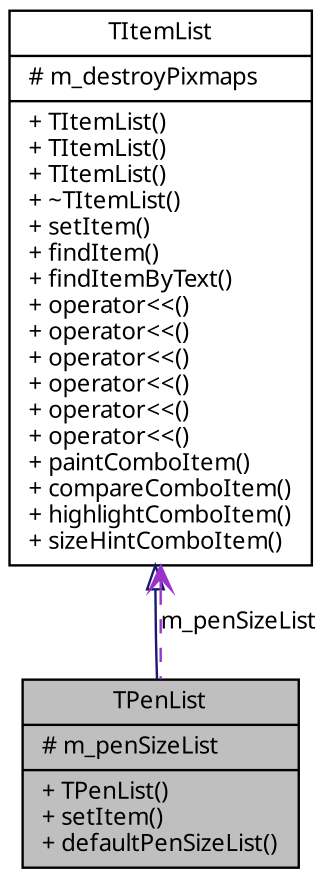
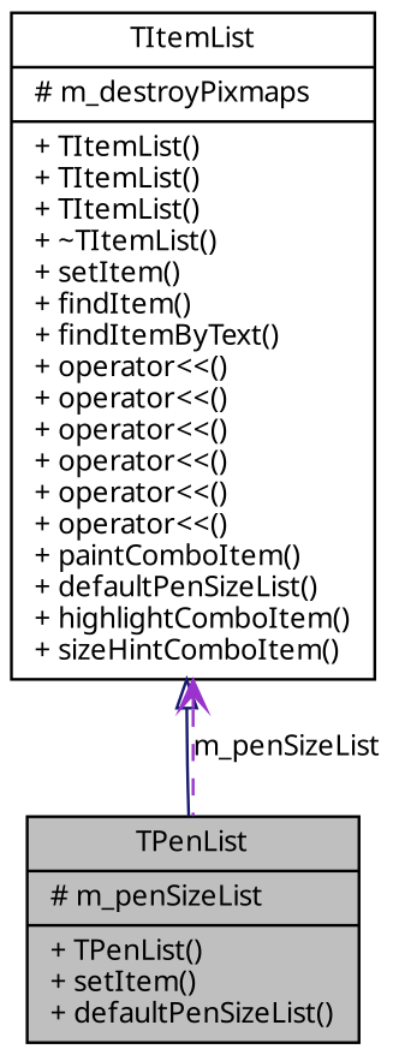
  digraph {
    node [color=black fontname="FreeSans.ttf" fontsize=10 shape=record style=filled]
    edge [dir=back fontname="FreeSans.ttf" fontsize=10 labelfontname="FreeSans.ttf" labelfontsize=10]
    n1 [fillcolor=grey75 fontcolor=black height=0.2 label="{TPenList\n|# m_penSizeList\l|+ TPenList()\l+ setItem()\l+ defaultPenSizeList()\l}" width=0.4]
-   n2 [fillcolor=white height=0.2 label="{TItemList\n|# m_destroyPixmaps\l|+ TItemList()\l+ TItemList()\l+ TItemList()\l+ ~TItemList()\l+ setItem()\l+ findItem()\l+ findItemByText()\l+ operator\<\<()\l+ operator\<\<()\l+ operator\<\<()\l+ operator\<\<()\l+ operator\<\<()\l+ operator\<\<()\l+ paintComboItem()\l+ compareComboItem()\l+ highlightComboItem()\l+ sizeHintComboItem()\l}" width=0.4]
+   n2 [fillcolor=white height=0.2 label="{TItemList\n|# m_destroyPixmaps\l|+ TItemList()\l+ TItemList()\l+ TItemList()\l+ ~TItemList()\l+ setItem()\l+ findItem()\l+ findItemByText()\l+ operator\<\<()\l+ operator\<\<()\l+ operator\<\<()\l+ operator\<\<()\l+ operator\<\<()\l+ operator\<\<()\l+ paintComboItem()\l+ defaultPenSizeList()\l+ highlightComboItem()\l+ sizeHintComboItem()\l}" width=0.4]
    n2 -> n1 [arrowtail=empty color=midnightblue style=solid]
    n2 -> n1 [arrowtail=open color=darkorchid3 label=m_penSizeList style=dashed]
  }
